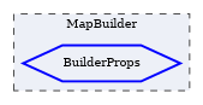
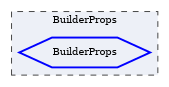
  digraph {
    compound=true
    fontname="DejaVu Serif"
    n1 [color=blue fillcolor="#edf0f7" fontname="DejaVu Serif" fontsize=10 height=0.2 label=BuilderProps shape=hexagon style="filled,bold" width=0.4]
    subgraph cluster_1 {
      bgcolor="#edf0f7"
      fontsize=10
-     label=MapBuilder
+     label=BuilderProps
      pencolor=grey25
      style="filled,dashed"
      n1
    }
  }
